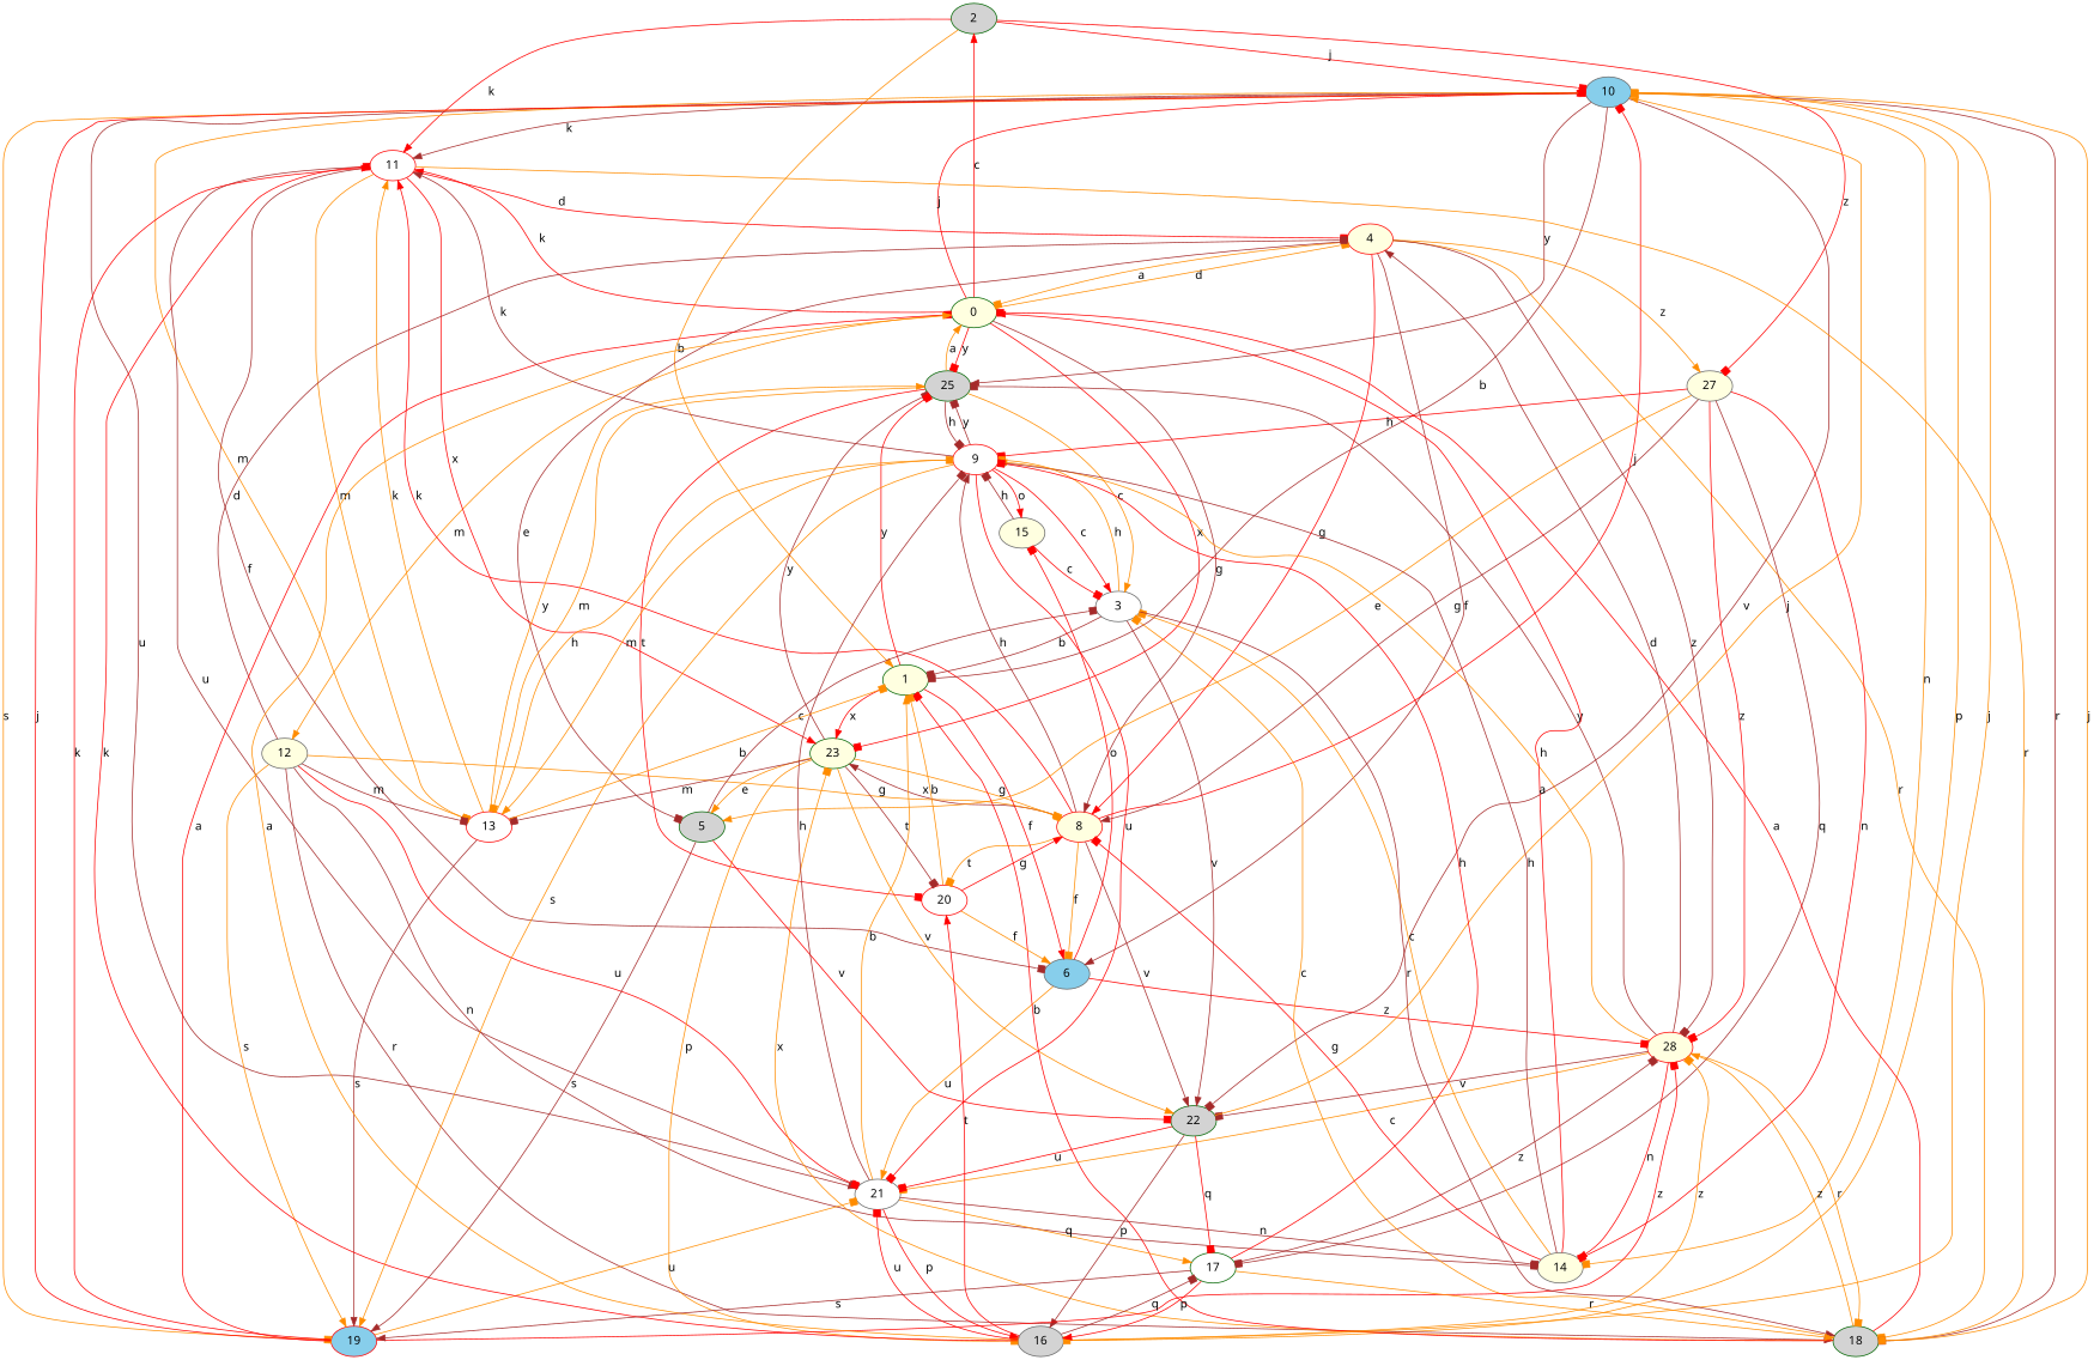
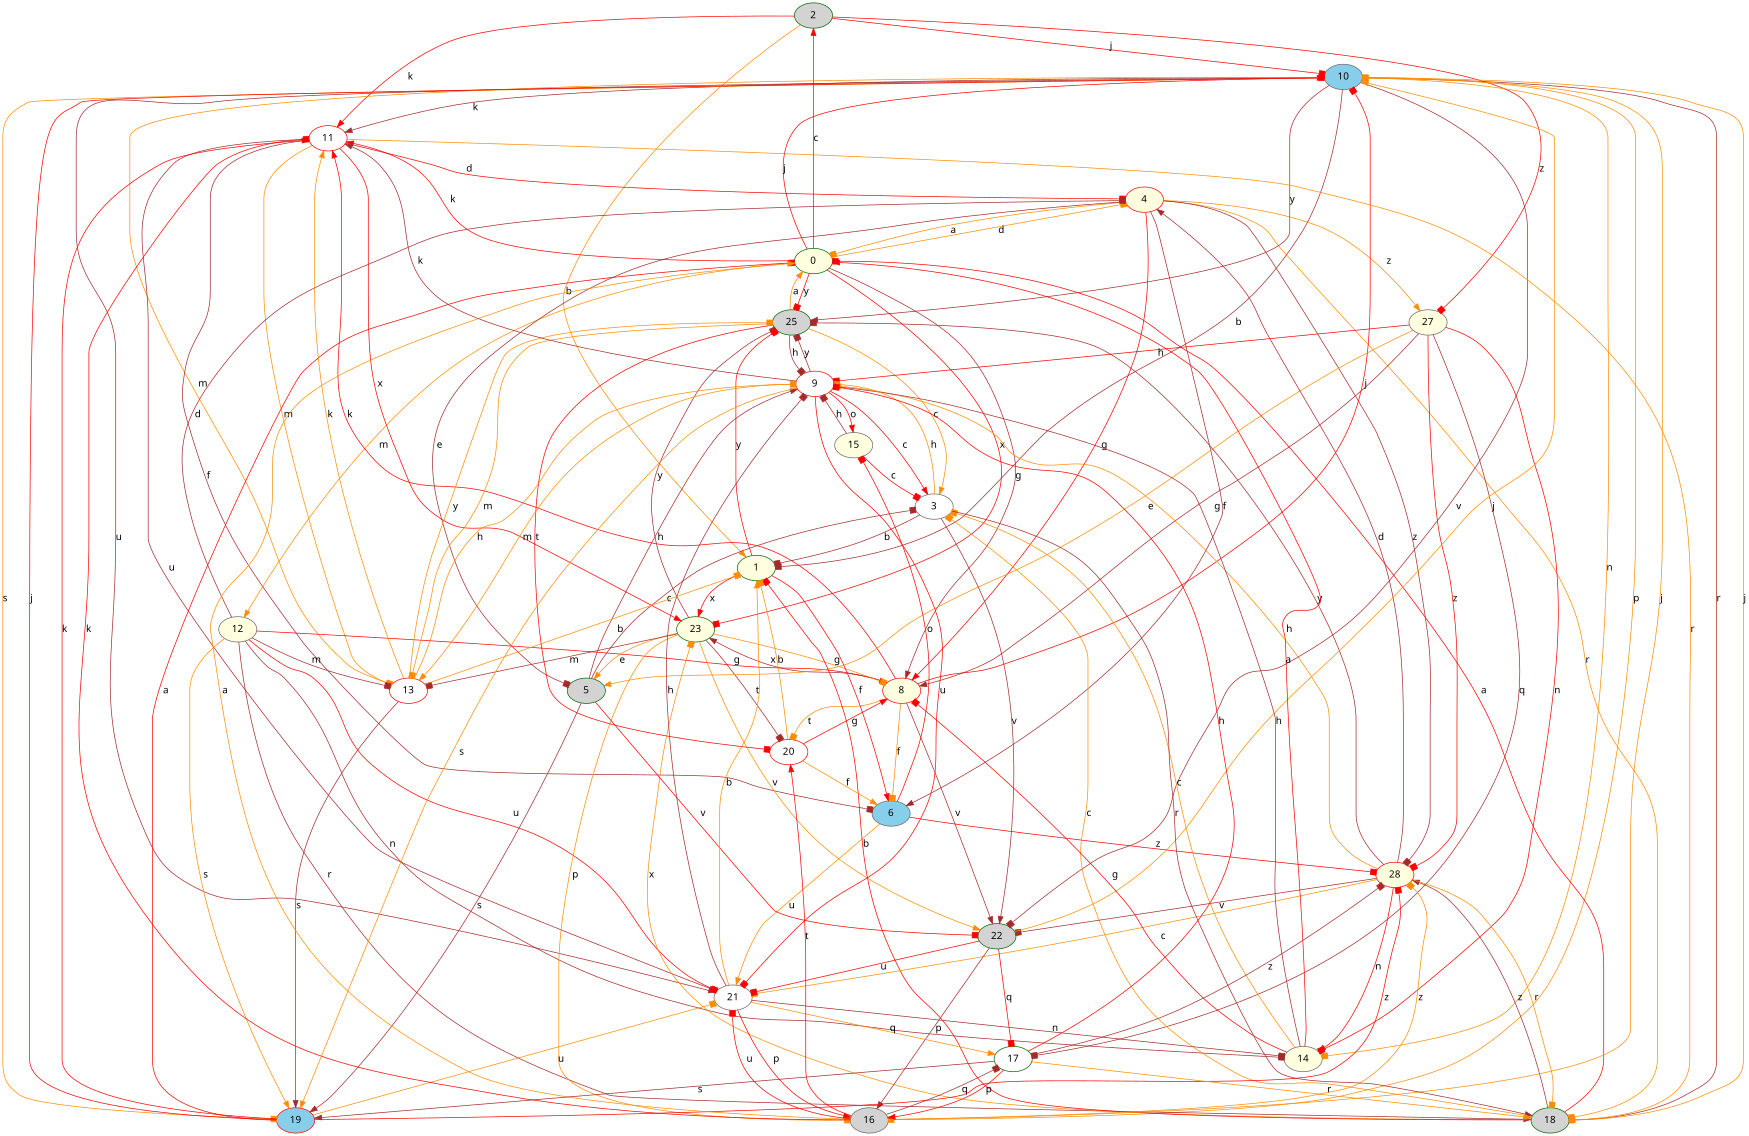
  strict digraph {
    fontname="Noto Sans"
    node [color=darkgreen fillcolor=lightyellow fontname="Noto Sans" style=filled]
    edge [arrowhead=box color=darkorange fontname="Noto Sans"]
    2 [fillcolor=lightgrey]
    0
    4 [color=red]
    8 [color=red]
    10 [color=gray40 fillcolor=skyblue]
    11 [color=red fillcolor=white]
    12 [color=gray40]
    23
    25 [fillcolor=lightgrey]
    1
    27 [color=gray40]
    6 [color=gray40 fillcolor=skyblue]
    18 [fillcolor=lightgrey]
    5 [fillcolor=lightgrey]
    28 [color=red]
    22 [fillcolor=lightgrey]
    20 [color=red fillcolor=white]
    19 [color=red fillcolor=skyblue]
    21 [color=gray40 fillcolor=white]
    13 [color=red fillcolor=white]
    14 [color=gray40]
    16 [color=gray40 fillcolor=lightgrey]
    3 [color=gray40 fillcolor=white]
    9 [color=red fillcolor=white]
    15 [color=gray40]
    17 [fillcolor=white]
    2 -> 10 [color=red label=j]
    2 -> 11 [arrowhead=normal color=red label=k]
    2 -> 1 [arrowhead=normal label=b]
    2 -> 27 [color=red label=z]
    0 -> 2 [arrowhead=normal color=red label=c]
    0 -> 4 [label=d]
    0 -> 8 [arrowhead=normal color=brown label=g]
    0 -> 10 [arrowhead=normal color=red label=j]
    0 -> 11 [arrowhead=normal color=red label=k]
    0 -> 12 [arrowhead=normal label=m]
    0 -> 23 [color=red label=x]
    0 -> 25 [color=red label=y]
    4 -> 0 [label=a]
    4 -> 8 [arrowhead=normal color=red label=g]
    4 -> 27 [arrowhead=normal label=z]
    4 -> 6 [arrowhead=normal color=brown label=f]
    4 -> 18 [label=r]
    4 -> 5 [color=brown label=e]
    4 -> 28 [color=brown label=z]
    8 -> 10 [color=red label=j]
    8 -> 11 [arrowhead=normal color=red label=k]
    8 -> 23 [arrowhead=normal color=brown label=x]
    8 -> 6 [label=f]
    8 -> 22 [arrowhead=normal color=brown label=v]
    8 -> 20 [label=t]
    10 -> 11 [arrowhead=normal color=brown label=k]
    10 -> 25 [arrowhead=normal color=brown label=y]
    10 -> 1 [color=brown label=b]
    10 -> 18 [color=brown label=r]
    10 -> 22 [color=brown label=v]
    10 -> 19 [label=s]
    10 -> 21 [arrowhead=normal color=brown label=u]
    10 -> 13 [label=m]
    10 -> 14 [label=n]
    10 -> 16 [label=p]
    11 -> 4 [color=red label=d]
    11 -> 23 [arrowhead=normal color=red label=x]
    11 -> 6 [color=brown label=f]
    11 -> 18 [label=r]
    11 -> 21 [arrowhead=normal color=brown label=u]
    11 -> 13 [label=m]
    12 -> 4 [color=brown label=d]
-   12 -> 8 [arrowhead=normal label=g]
+   12 -> 8 [arrowhead=normal color=red label=g]
    12 -> 18 [arrowhead=normal color=brown label=r]
    12 -> 19 [arrowhead=normal label=s]
    12 -> 21 [color=red label=u]
    12 -> 13 [color=brown label=m]
    12 -> 14 [color=brown label=n]
    23 -> 8 [label=g]
    23 -> 25 [color=brown label=y]
    23 -> 5 [arrowhead=normal label=e]
    23 -> 22 [arrowhead=normal label=v]
    23 -> 20 [color=brown label=t]
    23 -> 13 [color=brown label=m]
    23 -> 16 [label=p]
    25 -> 0 [arrowhead=normal label=a]
    25 -> 20 [color=red label=t]
    25 -> 13 [label=m]
    25 -> 3 [arrowhead=normal label=c]
    25 -> 9 [color=brown label=h]
    1 -> 23 [arrowhead=normal color=red label=x]
    1 -> 25 [color=red label=y]
    1 -> 6 [arrowhead=normal color=red label=f]
    27 -> 8 [arrowhead=normal color=brown label=g]
    27 -> 5 [arrowhead=normal label=e]
    27 -> 28 [color=red label=z]
    27 -> 14 [color=red label=n]
    27 -> 9 [color=red label=h]
    27 -> 17 [color=brown label=q]
    6 -> 28 [color=red label=z]
    6 -> 21 [arrowhead=normal label=u]
    6 -> 15 [color=red label=o]
    18 -> 0 [color=red label=a]
    18 -> 10 [label=j]
    18 -> 23 [label=x]
    18 -> 1 [color=red label=b]
-   18 -> 28 [arrowhead=normal label=z]
+   18 -> 28 [arrowhead=normal color=brown label=z]
    18 -> 3 [label=c]
    5 -> 22 [color=red label=v]
    5 -> 19 [arrowhead=normal color=brown label=s]
    5 -> 3 [color=brown label=c]
-   8 -> 9 [arrowhead=normal color=brown label=h]
+   5 -> 9 [arrowhead=normal color=brown label=h]
    28 -> 4 [arrowhead=normal color=brown label=d]
    28 -> 25 [color=brown label=y]
    28 -> 18 [label=r]
    28 -> 22 [color=brown label=v]
    28 -> 21 [label=c]
    28 -> 14 [arrowhead=normal color=red label=n]
    28 -> 9 [arrowhead=normal label=h]
    22 -> 10 [arrowhead=normal label=j]
    22 -> 21 [color=red label=u]
    22 -> 16 [arrowhead=normal color=brown label=p]
    22 -> 17 [color=red label=q]
    20 -> 8 [arrowhead=normal color=red label=g]
    20 -> 1 [label=b]
    20 -> 6 [arrowhead=normal label=f]
    19 -> 0 [color=red label=a]
    19 -> 10 [color=red label=j]
    19 -> 11 [arrowhead=normal color=red label=k]
    19 -> 28 [color=red label=z]
    19 -> 21 [label=u]
    21 -> 1 [arrowhead=normal label=b]
    21 -> 14 [color=brown label=n]
    21 -> 16 [arrowhead=normal color=red label=p]
    21 -> 9 [color=brown label=h]
    21 -> 17 [arrowhead=normal label=q]
    13 -> 11 [arrowhead=normal label=k]
-   13 -> 25 [arrowhead=normal label=y]
+   13 -> 25 [label=y]
    13 -> 1 [label=b]
    13 -> 19 [arrowhead=normal color=brown label=s]
    13 -> 9 [label=h]
    14 -> 0 [arrowhead=normal color=red label=a]
    14 -> 8 [color=red label=g]
    14 -> 3 [label=c]
    14 -> 9 [color=brown label=h]
    16 -> 0 [arrowhead=normal label=a]
    16 -> 10 [label=j]
    16 -> 11 [color=red label=k]
    16 -> 28 [label=z]
    16 -> 20 [arrowhead=normal color=red label=t]
    16 -> 21 [color=red label=u]
    16 -> 17 [color=brown label=q]
    3 -> 1 [color=brown label=b]
    3 -> 18 [arrowhead=normal color=brown label=r]
    3 -> 22 [arrowhead=normal color=brown label=v]
    3 -> 9 [label=h]
    9 -> 11 [arrowhead=normal color=brown label=k]
    9 -> 25 [color=brown label=y]
    9 -> 19 [arrowhead=normal label=s]
    9 -> 21 [color=red label=u]
    9 -> 13 [arrowhead=normal label=m]
    9 -> 3 [arrowhead=normal color=red label=c]
    9 -> 15 [arrowhead=normal color=red label=o]
    15 -> 3 [color=red label=c]
    15 -> 9 [color=brown label=h]
    17 -> 18 [arrowhead=normal label=r]
    17 -> 28 [color=brown label=z]
    17 -> 19 [arrowhead=normal color=brown label=s]
    17 -> 16 [arrowhead=normal color=red label=p]
    17 -> 9 [color=red label=h]
  }
